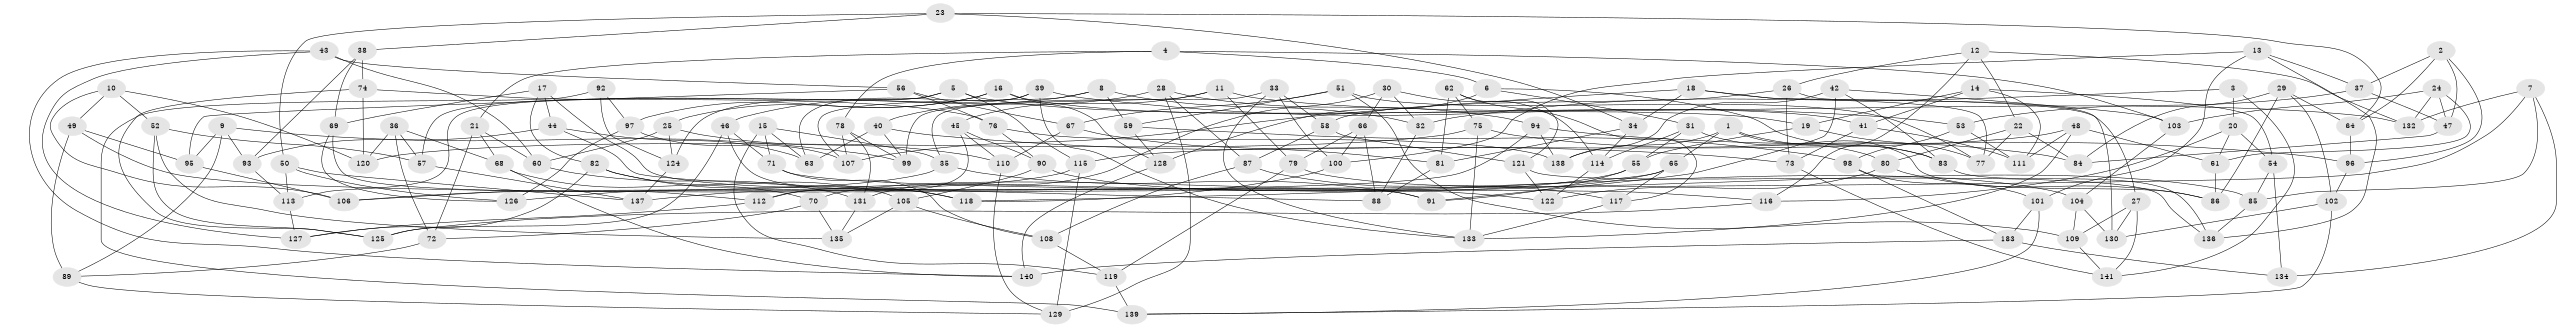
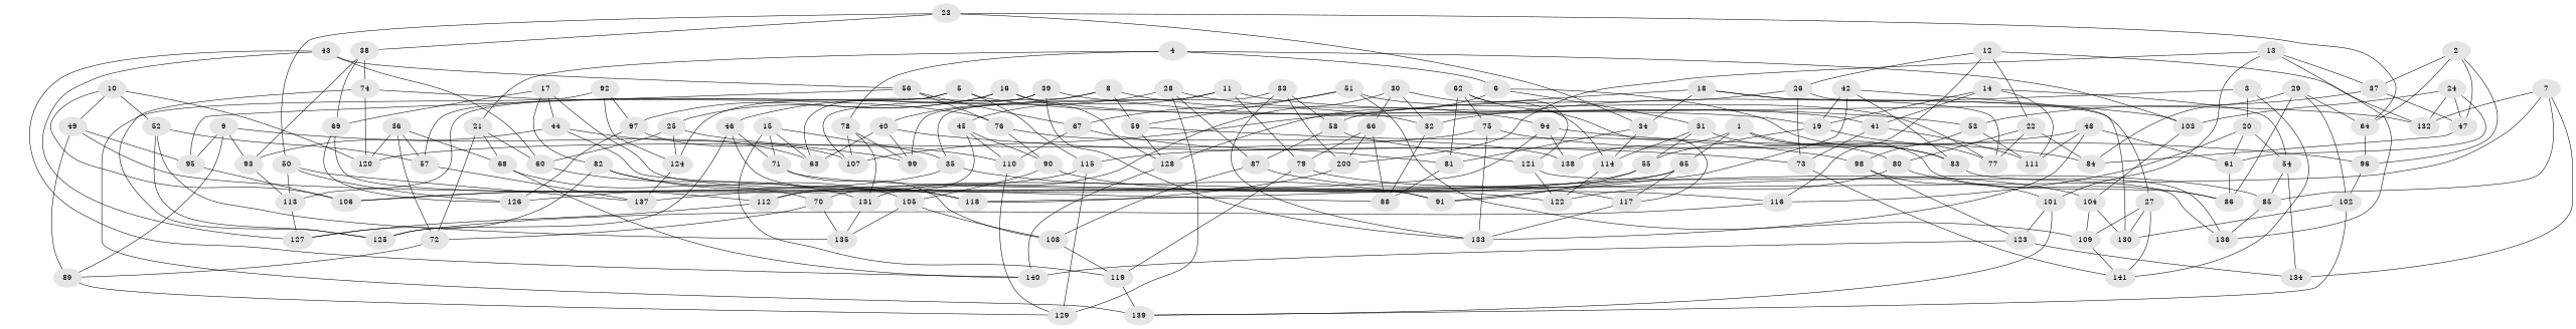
  graph {
    node [color=gray90 style=filled]
    1
    65
    83
    86
    138
    118
    117
    70
    136
    2
    37
    47
    64
    96
    53
    84
    102
    3
    20
    32
    141
    116
    54
    61
    88
    92
    97
    124
    139
    4
    6
    21
    78
    103
    31
    128
    60
    68
    72
    107
    99
    131
    104
    5
    19
    57
    113
    115
    77
    55
    137
    127
    129
    126
    80
    114
    140
    7
    85
    106
    132
    134
    8
    46
    59
    71
    125
    98
    9
    89
    93
    95
    10
    49
    52
    120
    122
    135
    11
    45
    79
    110
    90
    112
    119
    12
    22
    26
    58
    73
    130
    13
-   100
+   100 [label=200]
    101
-   123 [label=183]
+   123
    14
    41
    111
    15
    35
    63
    91
    108
    16
    25
    17
    44
    69
    82
    105
    18
    27
    34
    109
    81
    23
    38
    50
    74
    24
    87
    121
    28
    40
    94
    29
    30
    66
    33
    133
    36
    76
    39
    42
    43
    56
    67
    48
    51
    62
    75
    1 -- 65
    1 -- 83
    1 -- 86
    1 -- 138
    65 -- 118
    65 -- 117
    65 -- 70
    83 -- 136
    117 -- 133
    70 -- 72
    70 -- 135
    2 -- 37
    2 -- 47
    2 -- 64
    2 -- 96
    37 -- 47
    37 -- 53
    47 -- 84
    64 -- 96
    96 -- 102
    53 -- 98
    53 -- 111
    102 -- 139
    102 -- 130
    3 -- 20
    3 -- 32
    3 -- 141
    20 -- 116
    20 -- 54
    20 -- 61
    32 -- 88
    116 -- 125
    54 -- 85
    54 -- 134
    61 -- 86
    92 -- 97
    92 -- 124
    92 -- 139
    97 -- 107
    97 -- 126
    124 -- 137
    4 -- 6
    4 -- 21
    4 -- 78
    4 -- 103
    6 -- 83
    6 -- 31
    6 -- 128
    21 -- 60
    21 -- 68
    21 -- 72
    78 -- 107
    78 -- 99
    78 -- 131
    103 -- 104
    31 -- 55
    31 -- 80
    31 -- 114
    128 -- 140
    60 -- 131
    68 -- 70
    68 -- 140
    72 -- 89
    131 -- 135
    104 -- 130
    104 -- 109
    5 -- 19
    5 -- 57
    5 -- 113
    5 -- 115
    19 -- 77
    19 -- 55
    57 -- 137
    113 -- 127
    115 -- 129
    115 -- 126
    55 -- 112
    55 -- 91
    80 -- 86
    80 -- 122
    114 -- 122
    7 -- 85
    7 -- 106
    7 -- 132
    7 -- 134
    85 -- 136
    8 -- 32
    8 -- 107
    8 -- 46
    8 -- 59
    46 -- 118
    46 -- 71
    46 -- 125
    59 -- 128
    59 -- 98
    71 -- 116
    71 -- 108
    98 -- 101
    98 -- 123
    9 -- 99
    9 -- 89
    9 -- 93
    9 -- 95
    89 -- 129
    93 -- 113
    95 -- 106
    10 -- 106
    10 -- 49
    10 -- 52
    10 -- 120
    49 -- 89
    49 -- 95
    49 -- 122
    52 -- 57
    52 -- 125
    52 -- 135
    11 -- 99
    11 -- 132
    11 -- 45
    11 -- 79
    45 -- 110
    45 -- 90
    45 -- 112
    79 -- 85
    79 -- 119
    110 -- 129
    90 -- 104
    90 -- 105
    112 -- 127
    119 -- 139
    12 -- 116
    12 -- 132
    12 -- 22
    12 -- 26
    22 -- 84
    22 -- 77
    22 -- 80
    26 -- 58
    26 -- 73
    26 -- 130
    58 -- 87
    58 -- 121
    73 -- 141
    13 -- 136
    13 -- 37
    13 -- 100
    13 -- 101
    100 -- 118
    101 -- 139
    101 -- 123
    123 -- 140
    123 -- 134
    14 -- 54
    14 -- 19
    14 -- 41
    14 -- 111
    41 -- 73
    41 -- 111
    15 -- 71
    15 -- 119
    15 -- 35
    15 -- 63
    35 -- 106
    35 -- 91
    108 -- 119
    16 -- 97
    16 -- 128
    16 -- 41
    16 -- 25
    25 -- 124
    25 -- 60
    25 -- 110
    17 -- 91
    17 -- 44
    17 -- 69
    17 -- 82
    44 -- 88
    44 -- 93
    44 -- 63
    69 -- 126
    69 -- 112
    82 -- 118
    82 -- 127
    82 -- 105
    105 -- 135
    105 -- 108
    18 -- 107
    18 -- 77
    18 -- 27
    18 -- 34
    27 -- 141
    27 -- 130
    27 -- 109
    34 -- 114
    34 -- 81
    109 -- 141
    81 -- 88
    23 -- 64
    23 -- 34
    23 -- 38
    23 -- 50
    38 -- 93
    38 -- 69
    38 -- 74
    50 -- 113
    50 -- 137
    50 -- 126
    74 -- 125
    74 -- 120
    74 -- 76
    24 -- 47
    24 -- 61
    24 -- 103
    24 -- 132
    87 -- 117
    87 -- 108
    121 -- 136
    121 -- 122
    28 -- 129
    28 -- 87
    28 -- 40
    28 -- 94
    40 -- 99
    40 -- 73
    40 -- 63
    94 -- 138
    94 -- 96
    94 -- 137
    29 -- 86
    29 -- 64
    29 -- 84
    29 -- 102
    30 -- 32
    30 -- 131
    30 -- 114
    30 -- 66
    66 -- 88
    66 -- 79
    66 -- 100
    33 -- 58
    33 -- 100
    33 -- 35
    33 -- 133
    36 -- 68
    36 -- 72
    36 -- 57
    36 -- 120
    76 -- 138
    76 -- 90
    39 -- 53
    39 -- 124
    39 -- 63
    39 -- 133
    42 -- 83
-   42 -- 138
+   42 -- 19
    42 -- 103
    42 -- 91
    43 -- 60
    43 -- 127
    43 -- 140
    43 -- 56
    56 -- 95
    56 -- 76
    56 -- 67
    67 -- 110
    67 -- 81
    48 -- 61
    48 -- 115
    48 -- 111
    48 -- 133
    51 -- 77
    51 -- 59
    51 -- 109
    51 -- 67
    62 -- 117
    62 -- 81
    62 -- 121
    62 -- 75
    75 -- 84
    75 -- 120
    75 -- 133
  }
